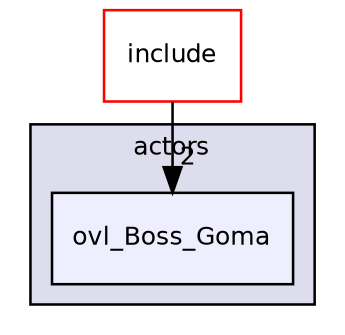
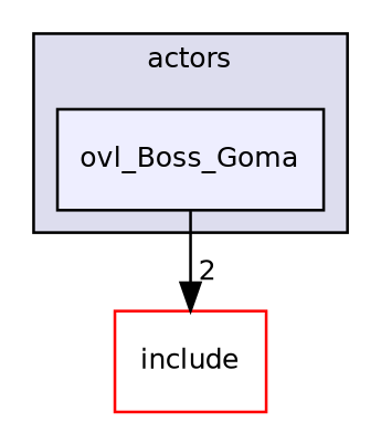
  digraph {
    compound=true
    node [fontname=Helvetica fontsize=10 shape=box style=filled]
    n1 [fillcolor="#eeeeff" label=ovl_Boss_Goma pencolor=black]
    n2 [color=red fillcolor=white label=include]
    subgraph cluster_1 {
      bgcolor="#ddddee"
      fontname=Helvetica
      fontsize=10
      label=actors
      pencolor=black
      n1
    }
-   n2 -> n1 [headlabel=2 labeldistance=1.5 labelfontname=Helvetica labelfontsize=10]
+   n1 -> n2 [headlabel=2 labeldistance=1.5 labelfontname=Helvetica labelfontsize=10]
  }
